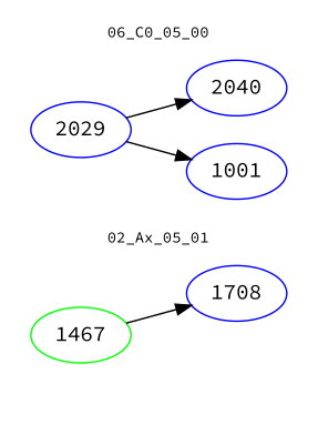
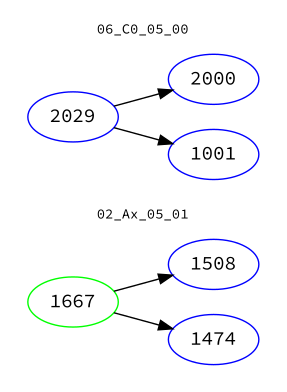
  digraph {
    fontname="Source Code Pro"
    rankdir=LR
    node [color=blue fontname="Source Code Pro"]
    edge [color=black fontname="Source Code Pro"]
-   n1 [color=green label=1467]
-   n3 [label=1708]
+   n1 [color=green label=1667]
+   n2 [label=1474]
+   n3 [label=1508]
    n4 [label=2029]
    n5 [label=1001]
-   n6 [label=2040]
+   n6 [label=2000]
    subgraph cluster_1 {
      color=white
      fontsize=10
      label="02_Ax_05_01"
      n1
+     n2
      n3
    }
    subgraph cluster_2 {
      color=white
      fontsize=10
      label="06_C0_05_00"
      n4
      n5
      n6
    }
+   n1 -> n2
    n1 -> n3
    n4 -> n5
    n4 -> n6
  }
